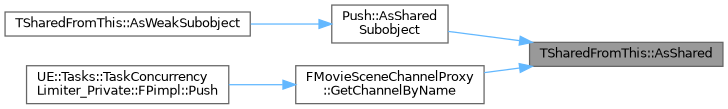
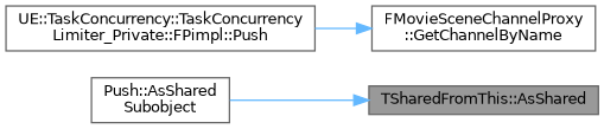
  digraph {
    rankdir=RL
    node [color=grey40 fillcolor=white fontname=Helvetica fontsize=10 shape=box style=filled]
    edge [color=steelblue1 dir=back fontname=Helvetica fontsize=10 labelfontname=Helvetica labelfontsize=10 style=solid]
    n1 [color=gray40 fillcolor=grey60 fontcolor=black height=0.2 label="TSharedFromThis::AsShared" width=0.4]
    n2 [height=0.2 label="Push::AsShared\lSubobject" width=0.4]
    n3 [height=0.2 label="FMovieSceneChannelProxy\l::GetChannelByName" width=0.4]
-   n4 [height=0.2 label="TSharedFromThis::AsWeakSubobject" width=0.4]
-   n5 [height=0.2 label="UE::Tasks::TaskConcurrency\lLimiter_Private::FPimpl::Push" width=0.4]
+   n5 [height=0.2 label="UE::TaskConcurrency::TaskConcurrency\lLimiter_Private::FPimpl::Push" width=0.4]
    n1 -> n2
-   n1 -> n3
-   n2 -> n4
    n3 -> n5
  }
